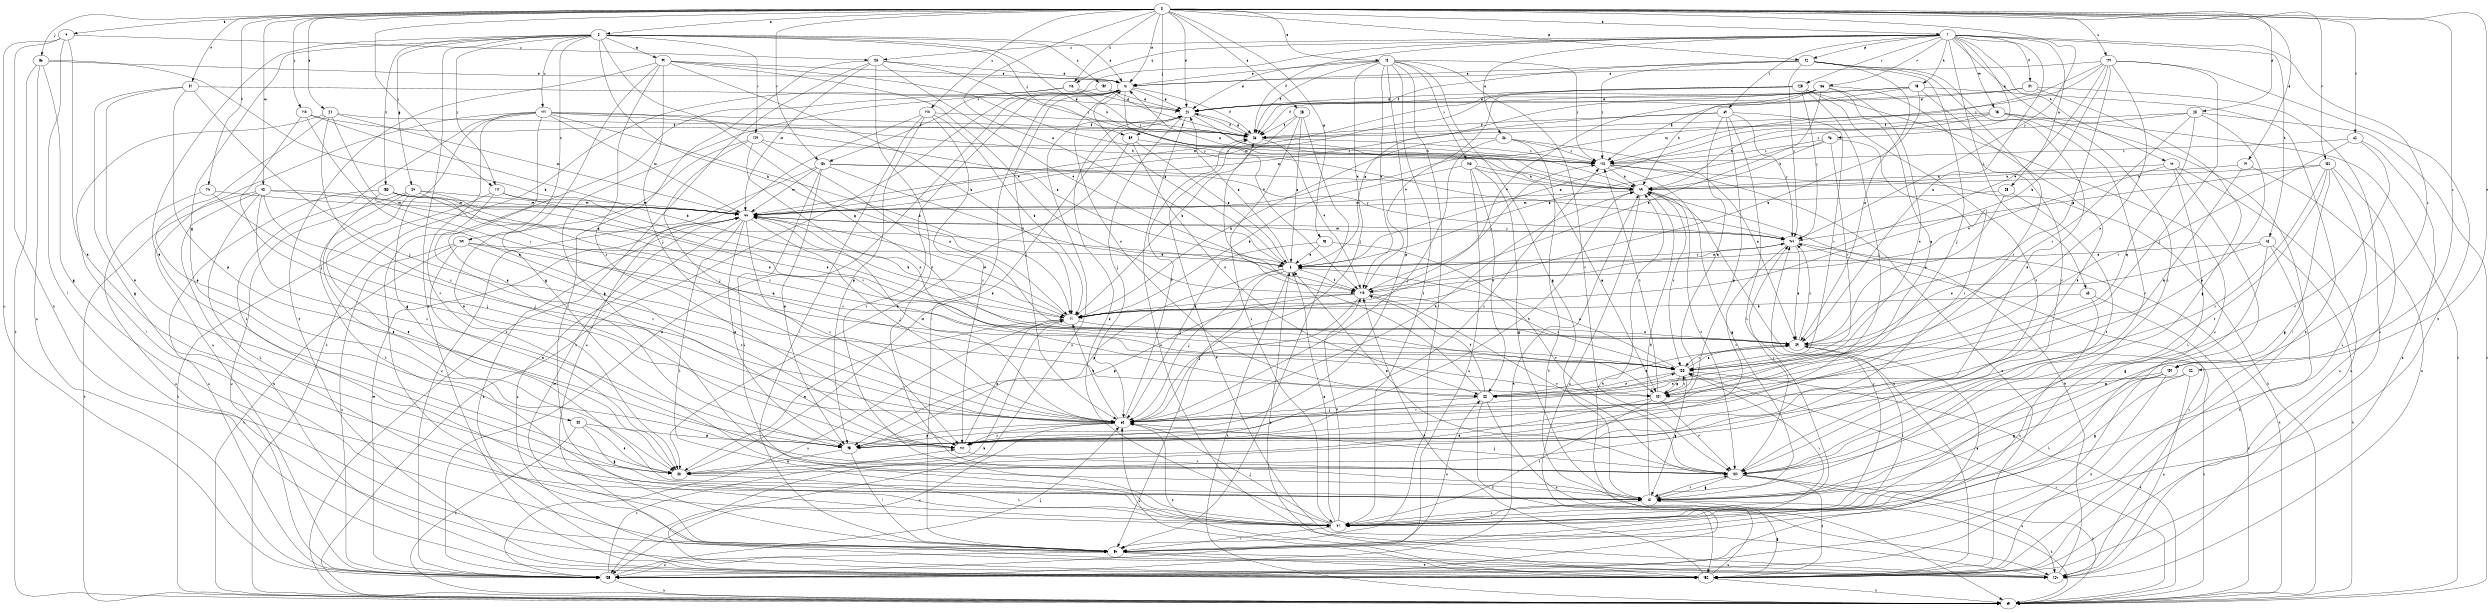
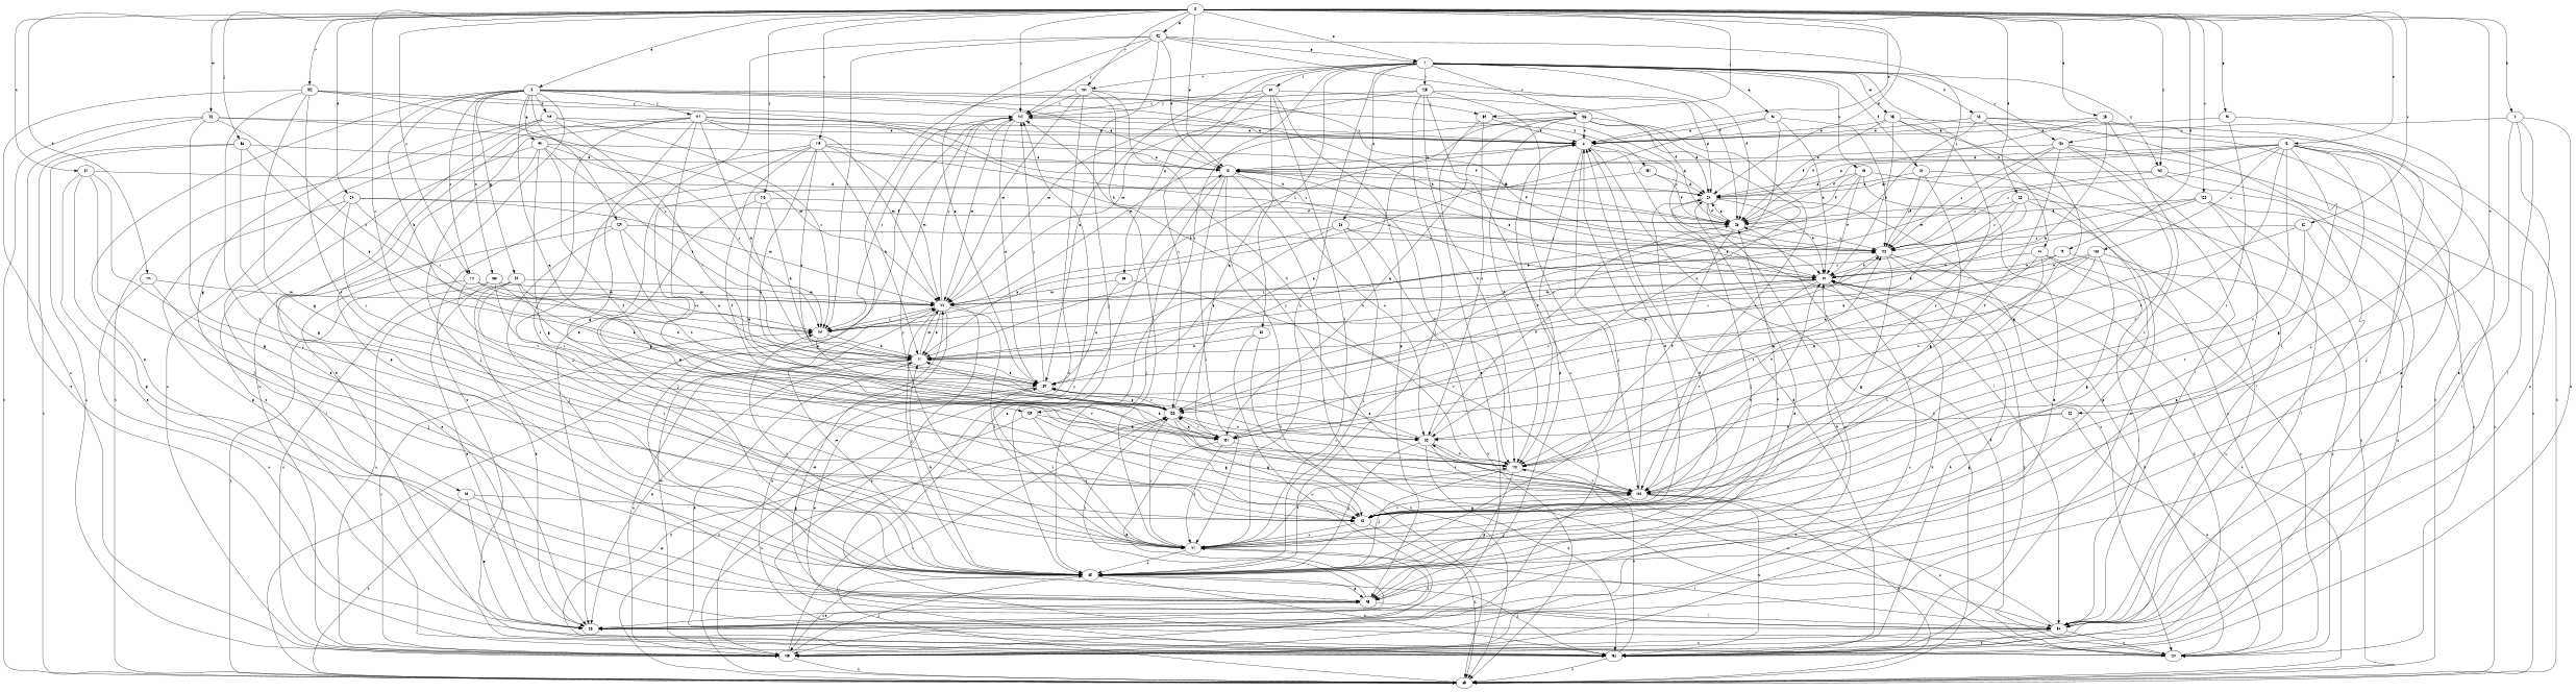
  strict digraph {
    fontname="Patrick Hand"
    node [fontname="Patrick Hand"]
    edge [fontname="Patrick Hand"]
    0
    1
    3
    6
    7
    13
    18
    19
    20
    24
    25
    27
    56
    59
    62
    73
    81
    82
    90
    92
    102
    104
    110
    111
    114
    119
    123
    139
    147
    148
    34
    36
    44
    45
    48
    68
    69
    71
    75
    85
    86
    89
    96
    106
    125
    134
    11
    30
    37
    38
    49
    99
    101
    112
    129
    149
    150
    151
    152
    54
    60
    65
    95
    118
    135
    43
    107
    113
    140
    83
    124
    130
    77
    141
    0 -> 1 [label=a]
    0 -> 3 [label=a]
    0 -> 6 [label=a]
    0 -> 7 [label=b]
    0 -> 13 [label=c]
    0 -> 18 [label=c]
    0 -> 19 [label=d]
    0 -> 20 [label=d]
    0 -> 24 [label=d]
    0 -> 25 [label=e]
    0 -> 27 [label=e]
    0 -> 56 [label=j]
    0 -> 59 [label=j]
    0 -> 62 [label=k]
    0 -> 73 [label=m]
    0 -> 81 [label=n]
    0 -> 82 [label=n]
    0 -> 90 [label=p]
    0 -> 92 [label=p]
    0 -> 102 [label=r]
    0 -> 104 [label=r]
    0 -> 110 [label=s]
    0 -> 111 [label=s]
    0 -> 114 [label=t]
    0 -> 119 [label=u]
    0 -> 123 [label=u]
    0 -> 139 [label=x]
    0 -> 147 [label=y]
    0 -> 148 [label=z]
-   1 -> 92 [label=p]
+   92 -> 1 [label=p]
    1 -> 104 [label=r]
    1 -> 139 [label=x]
    1 -> 148 [label=z]
    1 -> 34 [label=f]
    1 -> 36 [label=f]
    1 -> 44 [label=h]
    1 -> 45 [label=h]
    1 -> 48 [label=h]
    1 -> 68 [label=l]
    1 -> 69 [label=l]
    1 -> 71 [label=l]
    1 -> 75 [label=m]
    1 -> 85 [label=o]
    1 -> 86 [label=o]
    1 -> 89 [label=o]
    1 -> 96 [label=q]
    1 -> 106 [label=r]
    1 -> 125 [label=v]
    1 -> 134 [label=w]
    3 -> 18 [label=c]
    3 -> 59 [label=j]
    3 -> 111 [label=s]
    3 -> 11 [label=b]
    3 -> 30 [label=e]
    3 -> 37 [label=g]
    3 -> 38 [label=g]
    3 -> 49 [label=h]
    3 -> 99 [label=q]
    3 -> 101 [label=q]
    3 -> 112 [label=s]
    3 -> 129 [label=v]
    3 -> 149 [label=z]
    3 -> 150 [label=z]
    3 -> 151 [label=z]
    3 -> 152 [label=z]
    6 -> 18 [label=c]
    6 -> 24 [label=d]
    6 -> 147 [label=y]
    6 -> 54 [label=i]
    6 -> 60 [label=j]
    6 -> 65 [label=k]
    6 -> 95 [label=p]
    6 -> 118 [label=t]
    7 -> 134 [label=w]
    7 -> 30 [label=e]
    7 -> 152 [label=z]
    7 -> 54 [label=i]
    7 -> 135 [label=w]
    13 -> 18 [label=c]
    13 -> 24 [label=d]
    13 -> 36 [label=f]
    13 -> 71 [label=l]
    13 -> 54 [label=i]
    13 -> 60 [label=j]
    13 -> 95 [label=p]
    13 -> 118 [label=t]
    13 -> 43 [label=g]
    13 -> 107 [label=r]
    13 -> 113 [label=s]
    13 -> 140 [label=x]
    18 -> 24 [label=d]
    18 -> 36 [label=f]
    18 -> 71 [label=l]
    18 -> 54 [label=i]
    18 -> 60 [label=j]
    18 -> 65 [label=k]
    18 -> 118 [label=t]
    18 -> 83 [label=n]
    19 -> 49 [label=h]
    19 -> 101 [label=q]
    19 -> 124 [label=u]
    20 -> 36 [label=f]
    20 -> 101 [label=q]
    20 -> 65 [label=k]
    20 -> 95 [label=p]
    20 -> 113 [label=s]
    20 -> 130 [label=v]
    24 -> 36 [label=f]
    24 -> 49 [label=h]
    24 -> 60 [label=j]
    24 -> 135 [label=w]
    24 -> 124 [label=u]
    25 -> 6 [label=a]
    25 -> 36 [label=f]
    25 -> 71 [label=l]
    25 -> 11 [label=b]
    25 -> 54 [label=i]
    27 -> 36 [label=f]
    27 -> 54 [label=i]
    27 -> 95 [label=p]
    27 -> 130 [label=v]
    27 -> 77 [label=m]
    27 -> 141 [label=x]
    56 -> 18 [label=c]
    56 -> 11 [label=b]
    56 -> 65 [label=k]
    56 -> 135 [label=w]
    56 -> 43 [label=g]
    59 -> 6 [label=a]
    59 -> 30 [label=e]
    59 -> 113 [label=s]
    59 -> 83 [label=n]
    62 -> 152 [label=z]
    62 -> 107 [label=r]
    62 -> 113 [label=s]
    62 -> 130 [label=v]
    73 -> 6 [label=a]
-   73 -> 71 [label=l]
    73 -> 152 [label=z]
    73 -> 60 [label=j]
    73 -> 65 [label=k]
    73 -> 77 [label=m]
    73 -> 141 [label=x]
    81 -> 24 [label=d]
    81 -> 30 [label=e]
    81 -> 60 [label=j]
    81 -> 95 [label=p]
    81 -> 43 [label=g]
    82 -> 43 [label=g]
    82 -> 83 [label=n]
    82 -> 124 [label=u]
    90 -> 6 [label=a]
    90 -> 60 [label=j]
    90 -> 107 [label=r]
    92 -> 18 [label=c]
    92 -> 147 [label=y]
    92 -> 36 [label=f]
    92 -> 89 [label=o]
    92 -> 30 [label=e]
    92 -> 60 [label=j]
    92 -> 113 [label=s]
    92 -> 141 [label=x]
    102 -> 147 [label=y]
    102 -> 71 [label=l]
    102 -> 49 [label=h]
    102 -> 135 [label=w]
    102 -> 43 [label=g]
    102 -> 107 [label=r]
    102 -> 141 [label=x]
    104 -> 147 [label=y]
    104 -> 71 [label=l]
    104 -> 49 [label=h]
    104 -> 95 [label=p]
    104 -> 118 [label=t]
    104 -> 135 [label=w]
    104 -> 77 [label=m]
    110 -> 36 [label=f]
    110 -> 11 [label=b]
    110 -> 101 [label=q]
    110 -> 60 [label=j]
    111 -> 65 [label=k]
    111 -> 130 [label=v]
    111 -> 77 [label=m]
    111 -> 141 [label=x]
    114 -> 60 [label=j]
    114 -> 124 [label=u]
    114 -> 77 [label=m]
    119 -> 18 [label=c]
    119 -> 89 [label=o]
    119 -> 11 [label=b]
    119 -> 152 [label=z]
    119 -> 60 [label=j]
    119 -> 118 [label=t]
    119 -> 113 [label=s]
    119 -> 83 [label=n]
    119 -> 77 [label=m]
    123 -> 36 [label=f]
    123 -> 11 [label=b]
    123 -> 54 [label=i]
    123 -> 95 [label=p]
    123 -> 124 [label=u]
    123 -> 141 [label=x]
    139 -> 71 [label=l]
    139 -> 101 [label=q]
    139 -> 152 [label=z]
    139 -> 43 [label=g]
    147 -> 6 [label=a]
    147 -> 89 [label=o]
    147 -> 65 [label=k]
    147 -> 77 [label=m]
    147 -> 141 [label=x]
    148 -> 24 [label=d]
    148 -> 54 [label=i]
    148 -> 65 [label=k]
    148 -> 113 [label=s]
    34 -> 24 [label=d]
    34 -> 43 [label=g]
    34 -> 113 [label=s]
    34 -> 124 [label=u]
    36 -> 24 [label=d]
    36 -> 118 [label=t]
    36 -> 113 [label=s]
    44 -> 71 [label=l]
    44 -> 49 [label=h]
    44 -> 54 [label=i]
    44 -> 118 [label=t]
    44 -> 124 [label=u]
    45 -> 24 [label=d]
    45 -> 36 [label=f]
    45 -> 11 [label=b]
    45 -> 30 [label=e]
    45 -> 49 [label=h]
    45 -> 152 [label=z]
    48 -> 6 [label=a]
    48 -> 89 [label=o]
    48 -> 152 [label=z]
    48 -> 65 [label=k]
    48 -> 43 [label=g]
    68 -> 11 [label=b]
    68 -> 65 [label=k]
    68 -> 135 [label=w]
    69 -> 147 [label=y]
    69 -> 36 [label=f]
    69 -> 71 [label=l]
    69 -> 101 [label=q]
    69 -> 95 [label=p]
    69 -> 130 [label=v]
    69 -> 77 [label=m]
    71 -> 6 [label=a]
    71 -> 24 [label=d]
    71 -> 147 [label=y]
    71 -> 54 [label=i]
    71 -> 60 [label=j]
    71 -> 118 [label=t]
    71 -> 130 [label=v]
    75 -> 6 [label=a]
    75 -> 36 [label=f]
    75 -> 49 [label=h]
    75 -> 54 [label=i]
    75 -> 65 [label=k]
    75 -> 107 [label=r]
    85 -> 89 [label=o]
    85 -> 107 [label=r]
    85 -> 77 [label=m]
    86 -> 89 [label=o]
    86 -> 11 [label=b]
    86 -> 60 [label=j]
    86 -> 65 [label=k]
    86 -> 113 [label=s]
    89 -> 147 [label=y]
    89 -> 71 [label=l]
    89 -> 65 [label=k]
    89 -> 130 [label=v]
    96 -> 6 [label=a]
    96 -> 49 [label=h]
    96 -> 113 [label=s]
    96 -> 130 [label=v]
    96 -> 141 [label=x]
    106 -> 6 [label=a]
    106 -> 24 [label=d]
    106 -> 11 [label=b]
    106 -> 101 [label=q]
    106 -> 118 [label=t]
    106 -> 107 [label=r]
    106 -> 83 [label=n]
    106 -> 77 [label=m]
    125 -> 24 [label=d]
    125 -> 147 [label=y]
    125 -> 60 [label=j]
    125 -> 118 [label=t]
    125 -> 135 [label=w]
    125 -> 107 [label=r]
    125 -> 77 [label=m]
    134 -> 18 [label=c]
    134 -> 54 [label=i]
    134 -> 65 [label=k]
    134 -> 118 [label=t]
    134 -> 107 [label=r]
    134 -> 113 [label=s]
    134 -> 77 [label=m]
    11 -> 89 [label=o]
    11 -> 30 [label=e]
    11 -> 135 [label=w]
    11 -> 77 [label=m]
    30 -> 24 [label=d]
    30 -> 71 [label=l]
    37 -> 71 [label=l]
    37 -> 89 [label=o]
    37 -> 30 [label=e]
    37 -> 101 [label=q]
    37 -> 135 [label=w]
    37 -> 77 [label=m]
    38 -> 30 [label=e]
    38 -> 65 [label=k]
    38 -> 95 [label=p]
    38 -> 43 [label=g]
    49 -> 18 [label=c]
    49 -> 152 [label=z]
    49 -> 135 [label=w]
    49 -> 107 [label=r]
    49 -> 130 [label=v]
    49 -> 77 [label=m]
    99 -> 18 [label=c]
-   99 -> 147 [label=y]
    99 -> 11 [label=b]
    99 -> 152 [label=z]
    99 -> 60 [label=j]
    99 -> 118 [label=t]
    99 -> 43 [label=g]
    99 -> 141 [label=x]
    101 -> 71 [label=l]
    101 -> 30 [label=e]
    101 -> 107 [label=r]
    101 -> 113 [label=s]
    101 -> 130 [label=v]
    112 -> 6 [label=a]
    112 -> 36 [label=f]
    112 -> 71 [label=l]
    112 -> 11 [label=b]
    112 -> 49 [label=h]
    112 -> 95 [label=p]
    112 -> 135 [label=w]
    112 -> 43 [label=g]
    112 -> 107 [label=r]
    112 -> 77 [label=m]
    129 -> 89 [label=o]
    129 -> 30 [label=e]
    129 -> 60 [label=j]
    129 -> 113 [label=s]
    129 -> 83 [label=n]
    149 -> 6 [label=a]
    149 -> 30 [label=e]
    149 -> 65 [label=k]
    149 -> 135 [label=w]
    149 -> 130 [label=v]
    149 -> 141 [label=x]
    150 -> 89 [label=o]
    150 -> 30 [label=e]
    150 -> 135 [label=w]
    150 -> 130 [label=v]
    150 -> 77 [label=m]
    151 -> 24 [label=d]
    151 -> 36 [label=f]
    151 -> 43 [label=g]
    152 -> 6 [label=a]
    152 -> 11 [label=b]
    152 -> 49 [label=h]
    152 -> 60 [label=j]
    152 -> 65 [label=k]
    152 -> 118 [label=t]
-   152 -> 43 [label=g]
    54 -> 89 [label=o]
    54 -> 152 [label=z]
    54 -> 135 [label=w]
    54 -> 83 [label=n]
    54 -> 124 [label=u]
    54 -> 77 [label=m]
    60 -> 36 [label=f]
    60 -> 11 [label=b]
    60 -> 49 [label=h]
    60 -> 152 [label=z]
    60 -> 95 [label=p]
    60 -> 135 [label=w]
    60 -> 77 [label=m]
    60 -> 141 [label=x]
    65 -> 130 [label=v]
    95 -> 30 [label=e]
    95 -> 54 [label=i]
    95 -> 130 [label=v]
    118 -> 11 [label=b]
    118 -> 60 [label=j]
    118 -> 95 [label=p]
    118 -> 107 [label=r]
    118 -> 113 [label=s]
    118 -> 130 [label=v]
    135 -> 18 [label=c]
    135 -> 49 [label=h]
    135 -> 60 [label=j]
    135 -> 65 [label=k]
    135 -> 77 [label=m]
    135 -> 141 [label=x]
    43 -> 71 [label=l]
    43 -> 49 [label=h]
    43 -> 65 [label=k]
    43 -> 107 [label=r]
    107 -> 6 [label=a]
    107 -> 147 [label=y]
    107 -> 152 [label=z]
    107 -> 60 [label=j]
    107 -> 65 [label=k]
    107 -> 43 [label=g]
    107 -> 124 [label=u]
    113 -> 49 [label=h]
    113 -> 152 [label=z]
    113 -> 65 [label=k]
    113 -> 43 [label=g]
    140 -> 11 [label=b]
    140 -> 49 [label=h]
    140 -> 101 [label=q]
    140 -> 135 [label=w]
    140 -> 43 [label=g]
    140 -> 83 [label=n]
    83 -> 36 [label=f]
    83 -> 89 [label=o]
    83 -> 152 [label=z]
    83 -> 60 [label=j]
    83 -> 118 [label=t]
    83 -> 124 [label=u]
    124 -> 147 [label=y]
    124 -> 36 [label=f]
    124 -> 49 [label=h]
    130 -> 6 [label=a]
    130 -> 89 [label=o]
    130 -> 101 [label=q]
    130 -> 65 [label=k]
    130 -> 43 [label=g]
    130 -> 83 [label=n]
    77 -> 147 [label=y]
    77 -> 71 [label=l]
    77 -> 11 [label=b]
    77 -> 152 [label=z]
    77 -> 60 [label=j]
-   77 -> 95 [label=p]
    77 -> 124 [label=u]
    77 -> 141 [label=x]
    141 -> 11 [label=b]
    141 -> 49 [label=h]
    141 -> 107 [label=r]
    141 -> 113 [label=s]
  }
